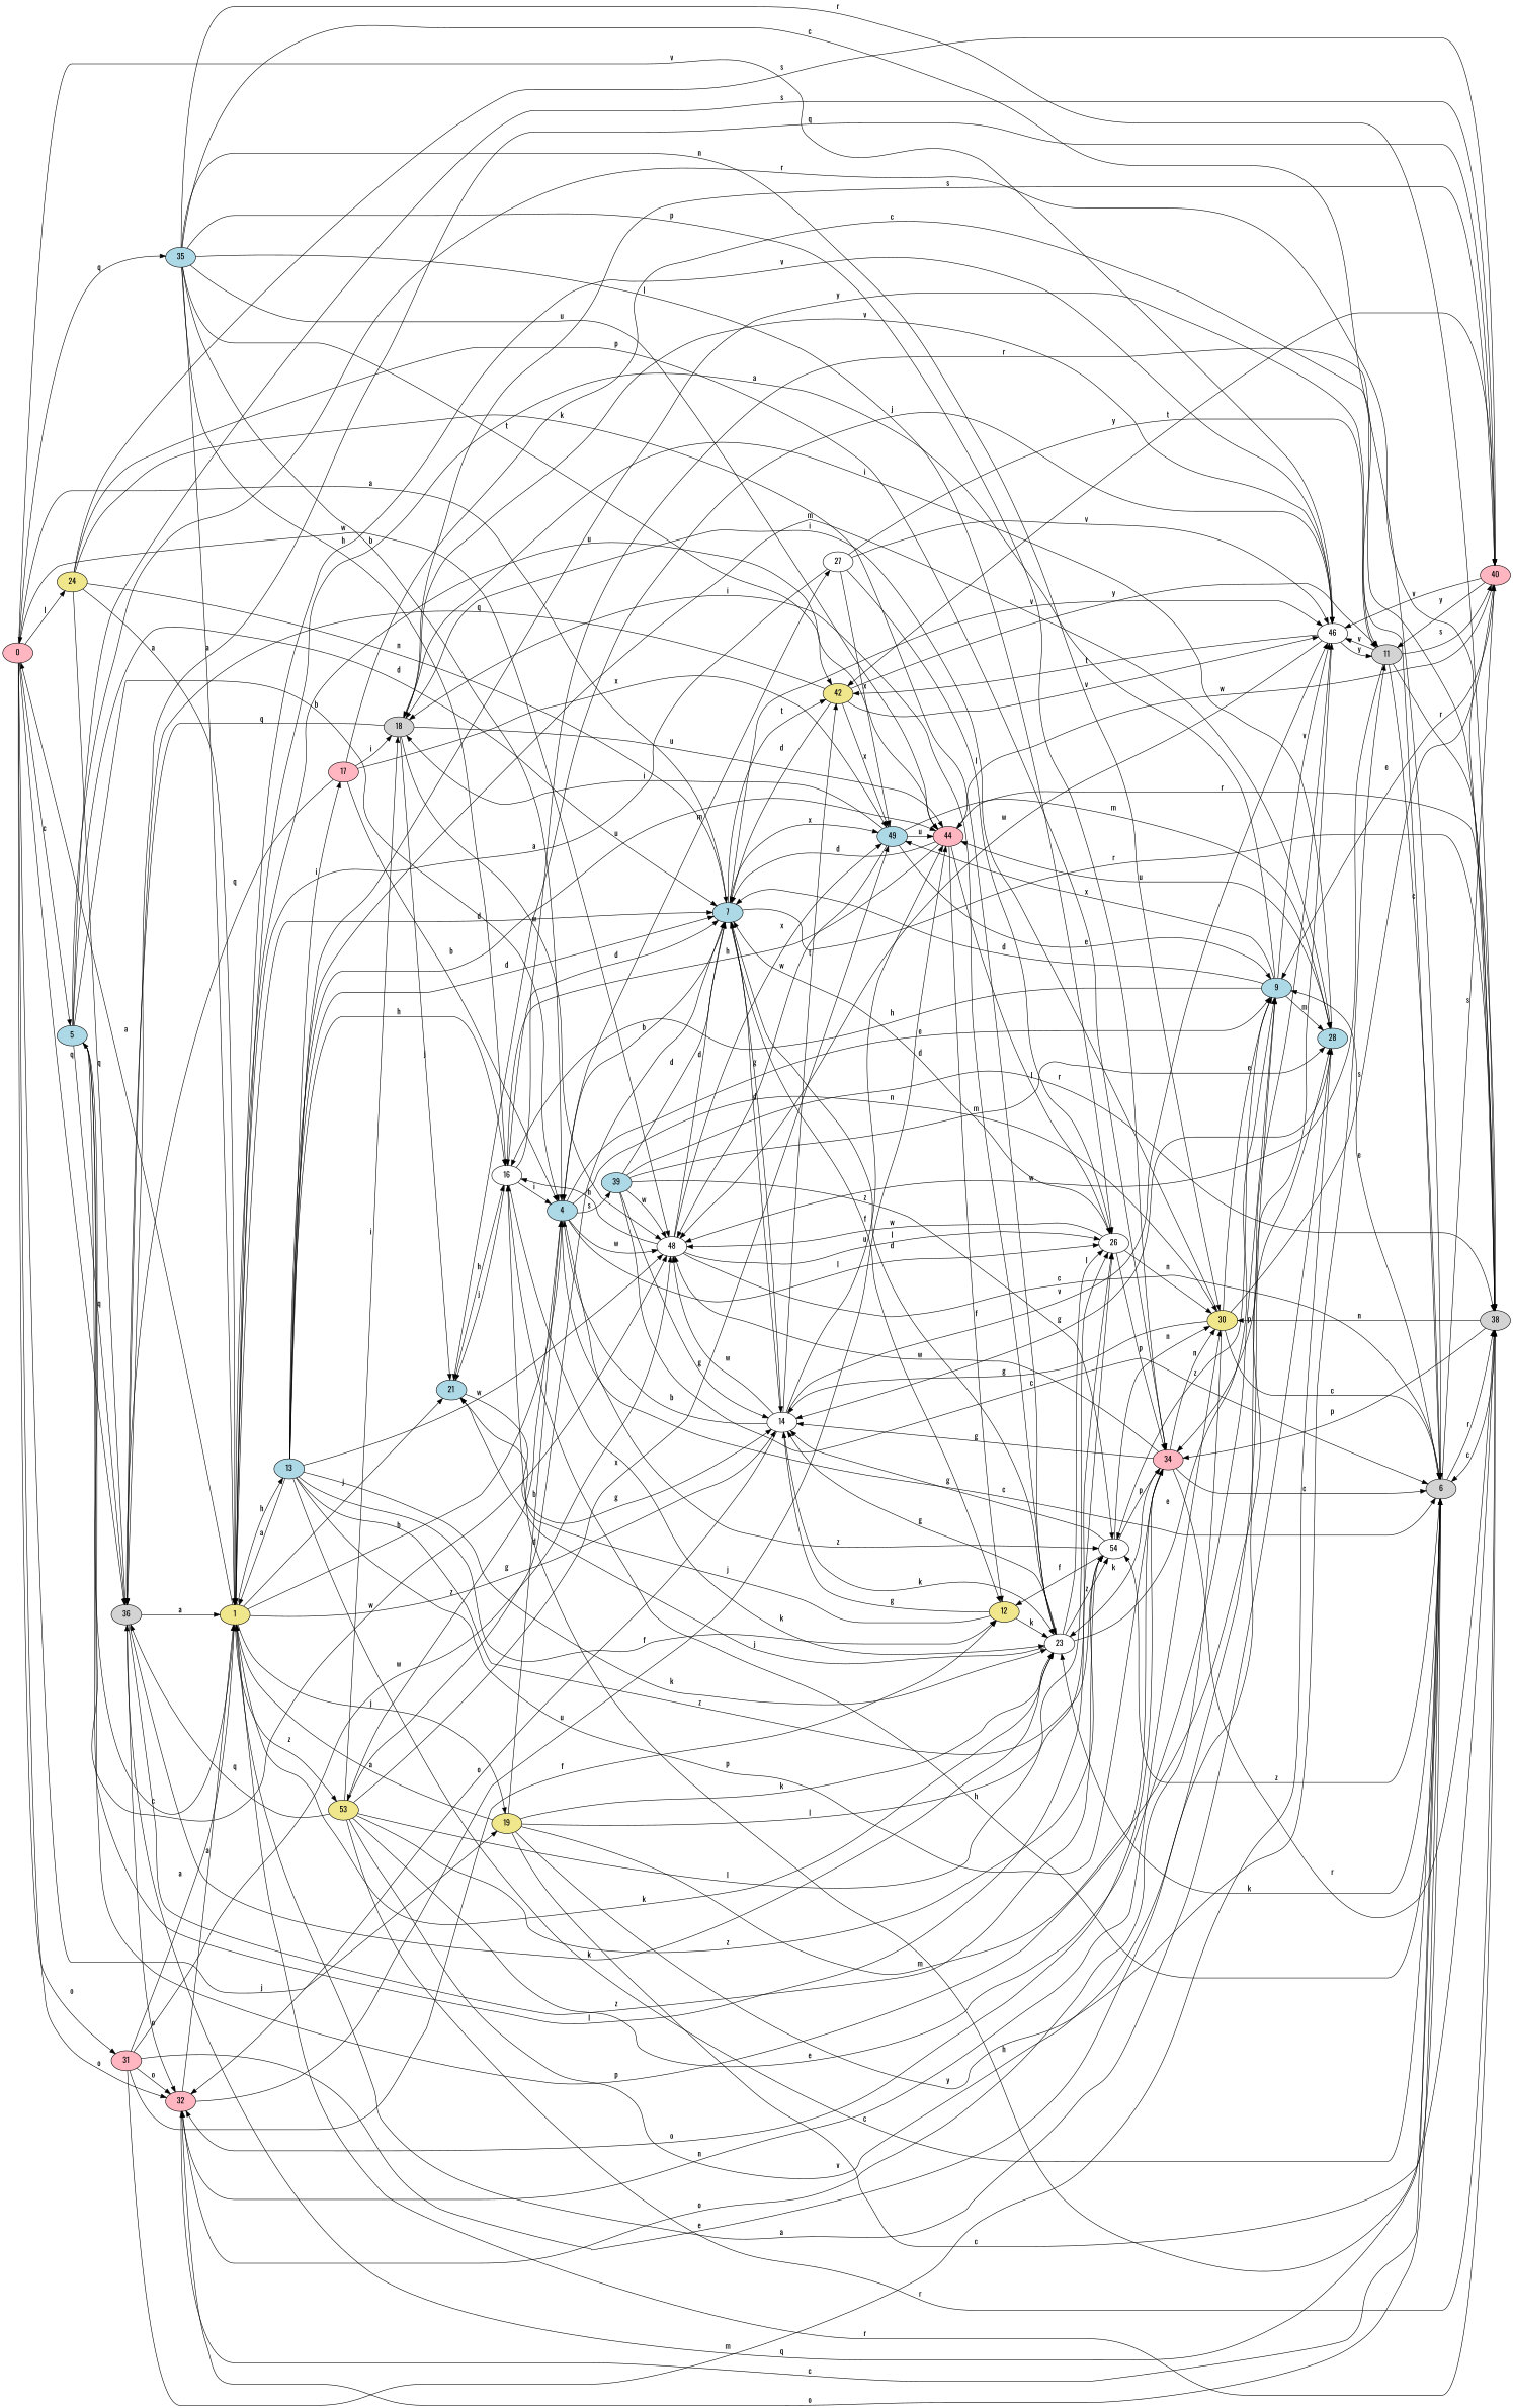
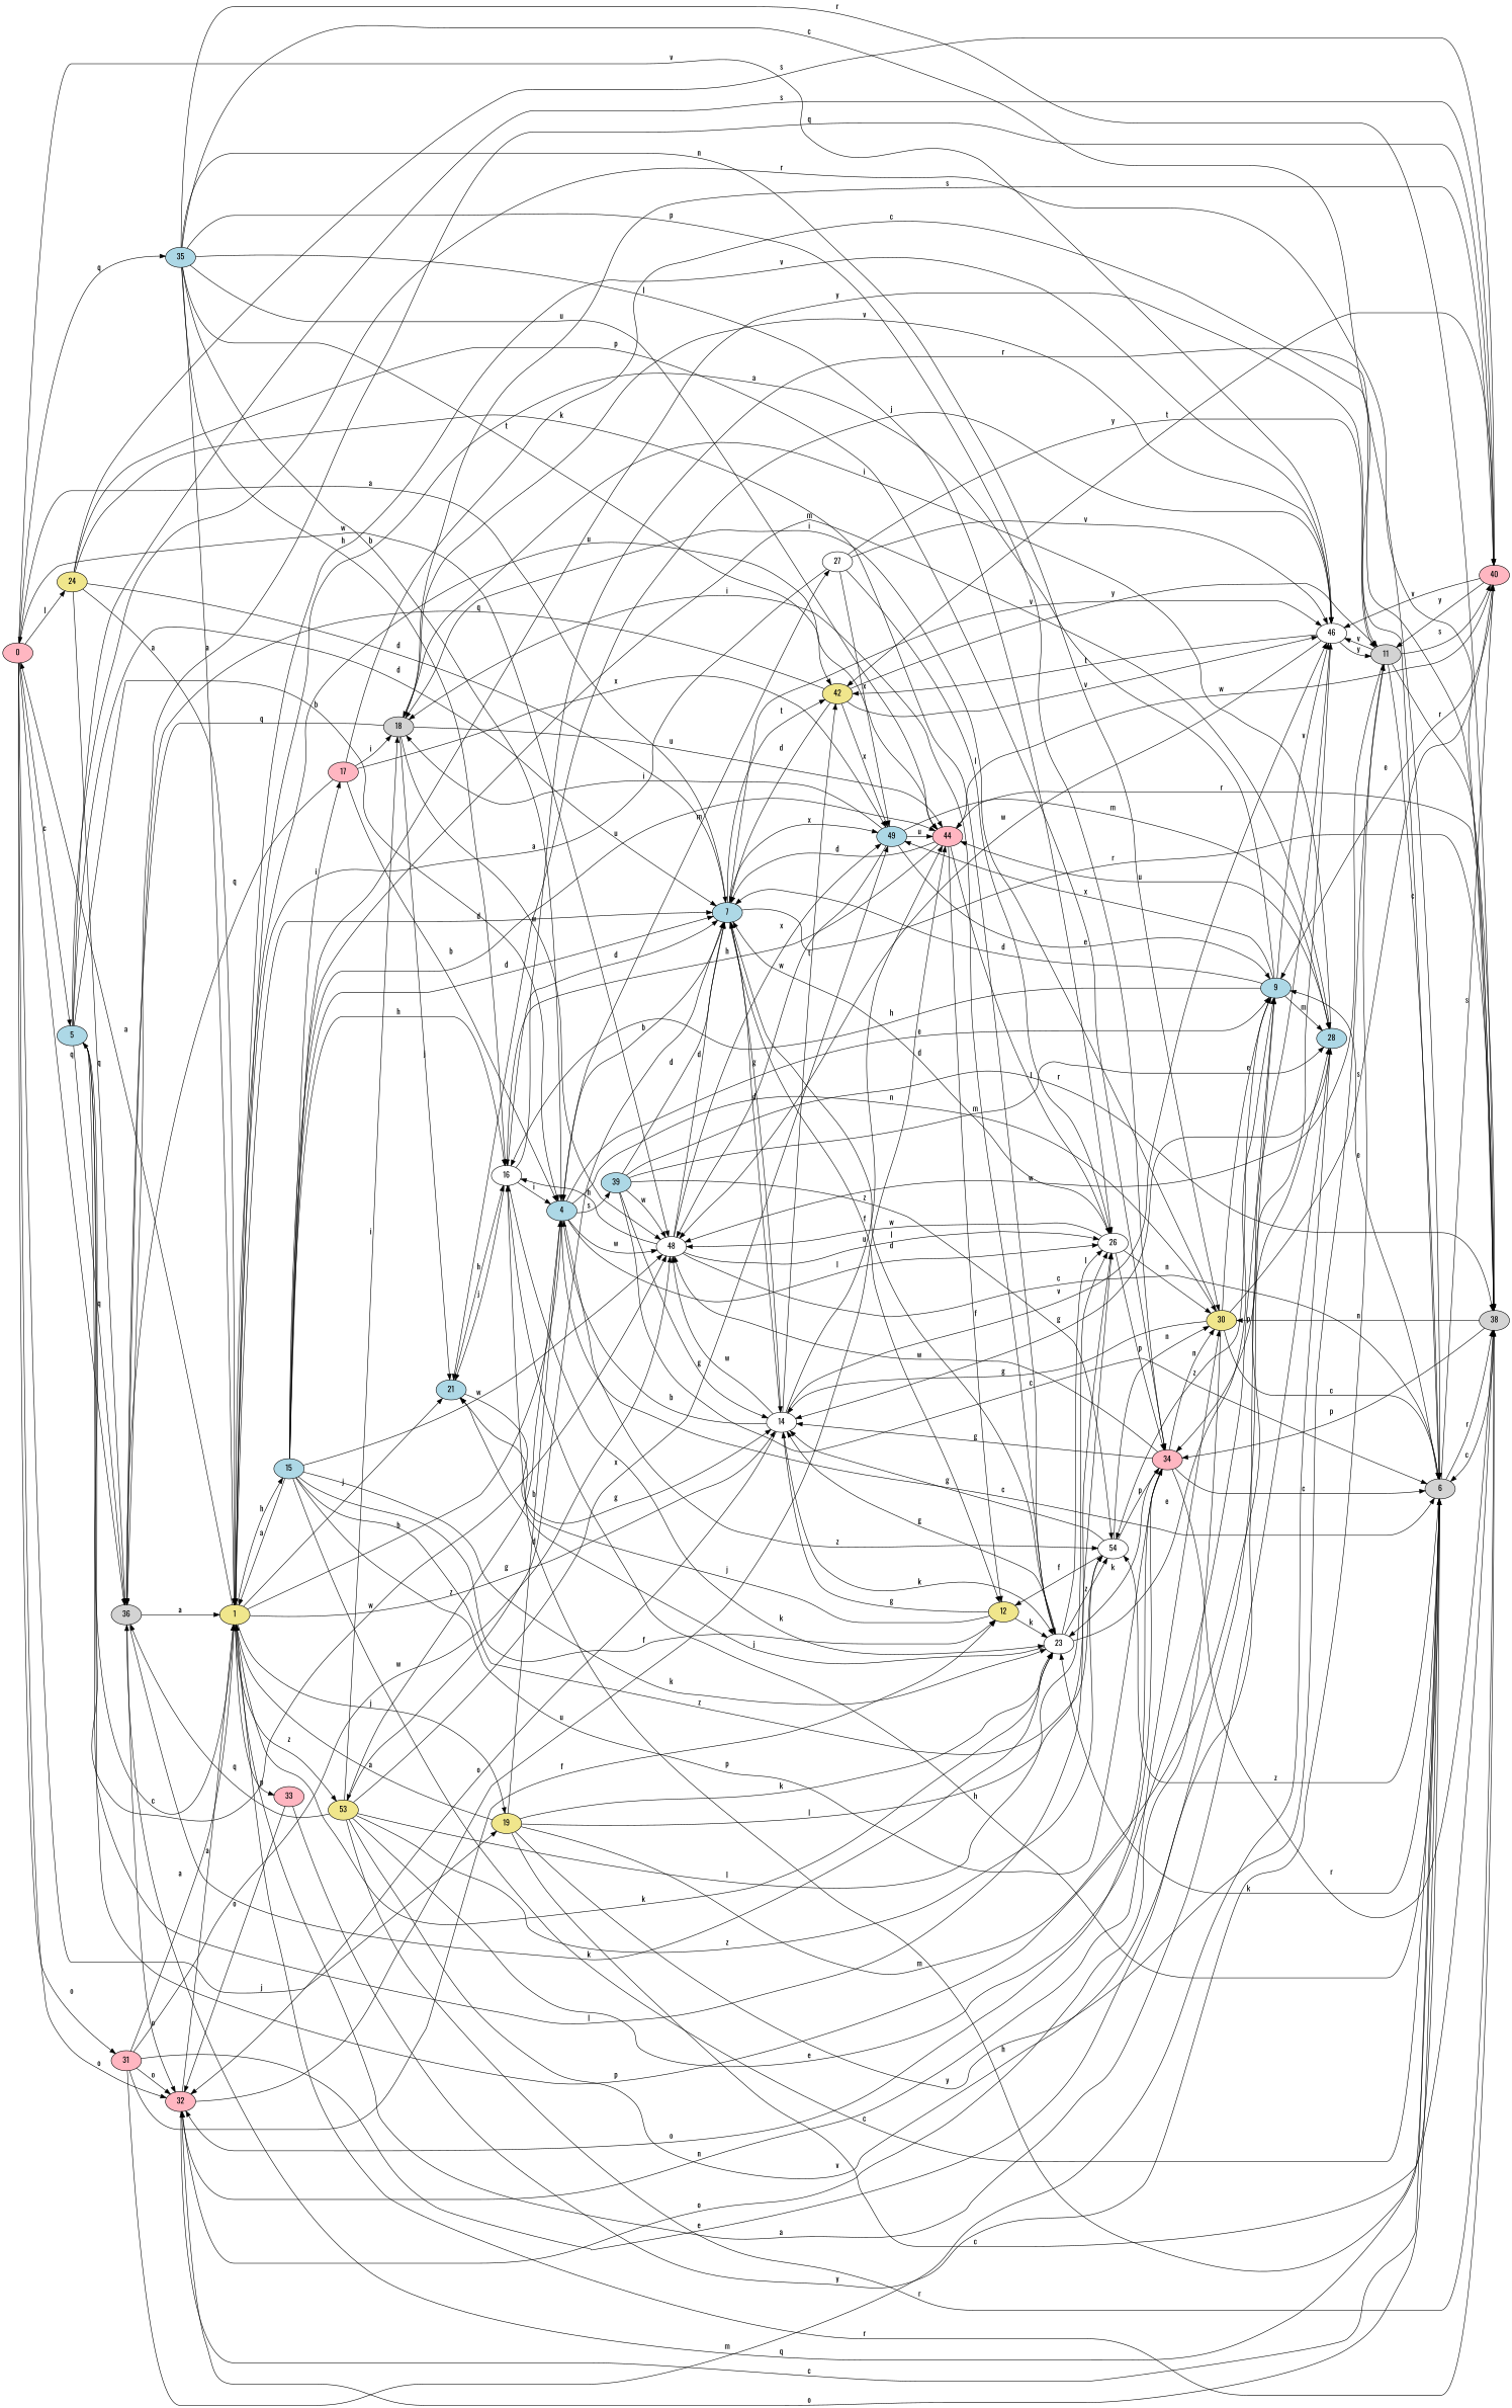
  strict digraph {
    fontname=Oswald
    rankdir=LR
    node [fillcolor=lightblue fontname=Oswald style=filled]
    edge [fontname=Oswald]
    0 [fillcolor=lightpink]
    5
    19 [fillcolor=khaki]
    24 [fillcolor=khaki]
    31 [fillcolor=lightpink]
    32 [fillcolor=lightpink]
    35
    36 [fillcolor=lightgrey]
    46 [fillcolor=white]
    48 [fillcolor=white]
    4
    7
    38 [fillcolor=lightgrey]
    26 [fillcolor=white]
    34 [fillcolor=lightpink]
    40 [fillcolor=lightpink]
    1 [fillcolor=khaki]
    23 [fillcolor=white]
    6 [fillcolor=lightgrey]
    28
    n21 [fillcolor=lightgrey label=11]
    9
    12 [fillcolor=khaki]
    44 [fillcolor=lightpink]
    30 [fillcolor=khaki]
    16 [fillcolor=white]
    42 [fillcolor=khaki]
    54 [fillcolor=white]
    21
    49
    14 [fillcolor=white]
-   15 [label=13]
+   15
+   33 [fillcolor=lightpink]
    53 [fillcolor=khaki]
    27 [fillcolor=white]
    39
    17 [fillcolor=lightpink]
    18 [fillcolor=lightgrey]
    0 -> 5 [label=c]
    0 -> 19 [label=j]
    0 -> 24 [label=l]
    0 -> 31 [label=o]
    0 -> 32 [label=o]
    0 -> 35 [label=q]
    0 -> 36 [label=q]
    0 -> 46 [label=v]
    0 -> 48 [label=w]
    5 -> 36 [label=q]
    5 -> 48 [label=w]
    5 -> 4 [label=b]
    5 -> 7 [label=d]
    5 -> 38 [label=r]
    5 -> 26 [label=l]
    5 -> 34 [label=p]
    5 -> 40 [label=s]
    19 -> 4 [label=b]
    19 -> 26 [label=l]
    19 -> 1 [label=a]
    19 -> 23 [label=k]
    19 -> 6 [label=c]
    19 -> 28 [label=m]
    19 -> n21 [label=y]
    24 -> 36 [label=q]
-   24 -> 7 [label=n]
+   24 -> 7 [label=d]
    24 -> 34 [label=p]
    24 -> 40 [label=s]
    24 -> 1 [label=a]
    24 -> 23 [label=k]
    31 -> 32 [label=o]
    31 -> 48 [label=w]
    31 -> 1 [label=a]
    31 -> 28 [label=m]
    31 -> 9 [label=e]
    31 -> 12 [label=f]
    32 -> 1 [label=a]
    32 -> 6 [label=c]
    32 -> 44 [label=u]
    32 -> 30 [label=n]
    35 -> 4 [label=b]
    35 -> 38 [label=r]
    35 -> 26 [label=l]
    35 -> 34 [label=p]
    35 -> 1 [label=a]
    35 -> 6 [label=c]
    35 -> 44 [label=u]
    35 -> 30 [label=n]
    35 -> 16 [label=h]
    35 -> 42 [label=t]
    36 -> 32 [label=o]
    36 -> 1 [label=a]
    36 -> 23 [label=k]
-   36 -> 54 [label=z]
    46 -> 48 [label=w]
    46 -> 34 [label=p]
    46 -> n21 [label=y]
    46 -> 42 [label=t]
    46 -> 21 [label=j]
    48 -> 7 [label=d]
    48 -> 26 [label=l]
    48 -> 6 [label=c]
    48 -> 16 [label=h]
    48 -> 49 [label=x]
    4 -> 48 [label=w]
    4 -> 26 [label=l]
    4 -> 6 [label=c]
    4 -> 9 [label=e]
    4 -> 30 [label=n]
    4 -> 54 [label=z]
    4 -> 53 [label=z]
    4 -> 27 [label=m]
    4 -> 39 [label=s]
    7 -> 0 [label=a]
    7 -> 46 [label=v]
    7 -> 4 [label=b]
    7 -> 38 [label=r]
    7 -> 12 [label=f]
    7 -> 42 [label=t]
    7 -> 49 [label=x]
    7 -> 14 [label=g]
    38 -> 34 [label=p]
    38 -> 6 [label=c]
    38 -> 30 [label=n]
    38 -> 16 [label=h]
    26 -> 48 [label=w]
    26 -> 7 [label=d]
    26 -> 34 [label=p]
    26 -> 30 [label=n]
    34 -> 32 [label=o]
    34 -> 48 [label=w]
    34 -> 38 [label=r]
    34 -> 23 [label=k]
    34 -> 6 [label=c]
    34 -> 30 [label=n]
    34 -> 14 [label=g]
    40 -> 36 [label=q]
    40 -> 46 [label=v]
    40 -> n21 [label=y]
    40 -> 9 [label=e]
    40 -> 44 [label=w]
    40 -> 42 [label=t]
    1 -> 0 [label=a]
    1 -> 5 [label=c]
    1 -> 19 [label=j]
    1 -> 46 [label=v]
    1 -> 4 [label=b]
    1 -> 7 [label=d]
    1 -> 38 [label=r]
    1 -> 23 [label=k]
    1 -> 44 [label=u]
    1 -> 21 [label=j]
    1 -> 14 [label=g]
    1 -> 15 [label=h]
+   1 -> 33 [label=p]
    1 -> 53 [label=z]
    23 -> 7 [label=d]
    23 -> 26 [label=l]
    23 -> 9 [label=e]
    23 -> 54 [label=z]
    23 -> 21 [label=j]
    23 -> 14 [label=g]
    23 -> 18 [label=i]
    6 -> 32 [label=o]
    6 -> 36 [label=q]
    6 -> 38 [label=r]
    6 -> 40 [label=s]
    6 -> 23 [label=k]
    6 -> 9 [label=e]
    6 -> 16 [label=h]
    6 -> 54 [label=z]
    28 -> 1 [label=a]
    28 -> 44 [label=u]
    28 -> 14 [label=g]
    28 -> 18 [label=i]
    n21 -> 46 [label=v]
    n21 -> 48 [label=w]
    n21 -> 38 [label=r]
    n21 -> 40 [label=s]
    n21 -> 6 [label=c]
    9 -> 46 [label=v]
    9 -> 7 [label=d]
    9 -> 1 [label=a]
    9 -> 28 [label=m]
    9 -> 16 [label=h]
    9 -> 54 [label=z]
    9 -> 49 [label=x]
    12 -> 23 [label=k]
    12 -> 21 [label=j]
    12 -> 14 [label=g]
    44 -> 7 [label=d]
    44 -> 38 [label=r]
    44 -> 26 [label=l]
    44 -> 12 [label=f]
    44 -> 16 [label=h]
    30 -> 32 [label=o]
    30 -> 40 [label=s]
    30 -> 6 [label=c]
    30 -> 9 [label=e]
    30 -> 14 [label=g]
    30 -> 18 [label=i]
    16 -> 4 [label=i]
    16 -> 7 [label=d]
    16 -> 38 [label=r]
    16 -> 23 [label=k]
    16 -> 21 [label=j]
    42 -> 36 [label=q]
    42 -> 46 [label=v]
    42 -> 7 [label=d]
    42 -> n21 [label=y]
    42 -> 49 [label=x]
    54 -> 34 [label=p]
    54 -> 12 [label=f]
    54 -> 30 [label=n]
    54 -> 14 [label=g]
    21 -> 16 [label=h]
    21 -> 14 [label=g]
    49 -> 48 [label=w]
    49 -> 28 [label=m]
    49 -> 9 [label=e]
    49 -> 44 [label=u]
    49 -> 18 [label=i]
    14 -> 32 [label=o]
    14 -> 46 [label=v]
    14 -> 48 [label=w]
    14 -> 4 [label=b]
    14 -> 7 [label=d]
    14 -> 23 [label=k]
    14 -> 44 [label=u]
    14 -> 42 [label=t]
    15 -> 48 [label=w]
    15 -> 7 [label=d]
    15 -> 34 [label=p]
    15 -> 1 [label=a]
    15 -> 23 [label=k]
    15 -> 6 [label=c]
    15 -> 28 [label=m]
    15 -> n21 [label=y]
    15 -> 12 [label=f]
    15 -> 44 [label=u]
    15 -> 16 [label=h]
    15 -> 54 [label=z]
    15 -> 17 [label=i]
+   33 -> 32 [label=o]
+   33 -> n21 [label=y]
    53 -> 36 [label=q]
    53 -> 46 [label=v]
    53 -> 7 [label=d]
    53 -> 38 [label=r]
    53 -> 26 [label=l]
    53 -> 9 [label=e]
    53 -> 54 [label=z]
    53 -> 49 [label=x]
    53 -> 18 [label=i]
    27 -> 46 [label=v]
    27 -> 26 [label=l]
    27 -> 1 [label=a]
    27 -> n21 [label=y]
    27 -> 49 [label=x]
    39 -> 48 [label=w]
    39 -> 7 [label=d]
    39 -> 38 [label=r]
    39 -> 6 [label=c]
    39 -> 28 [label=m]
    39 -> 54 [label=z]
    39 -> 14 [label=g]
    17 -> 36 [label=q]
    17 -> 4 [label=b]
    17 -> 6 [label=c]
    17 -> 49 [label=x]
    17 -> 18 [label=i]
    18 -> 36 [label=q]
    18 -> 46 [label=v]
    18 -> 48 [label=w]
    18 -> 40 [label=s]
    18 -> 44 [label=u]
    18 -> 21 [label=j]
  }
